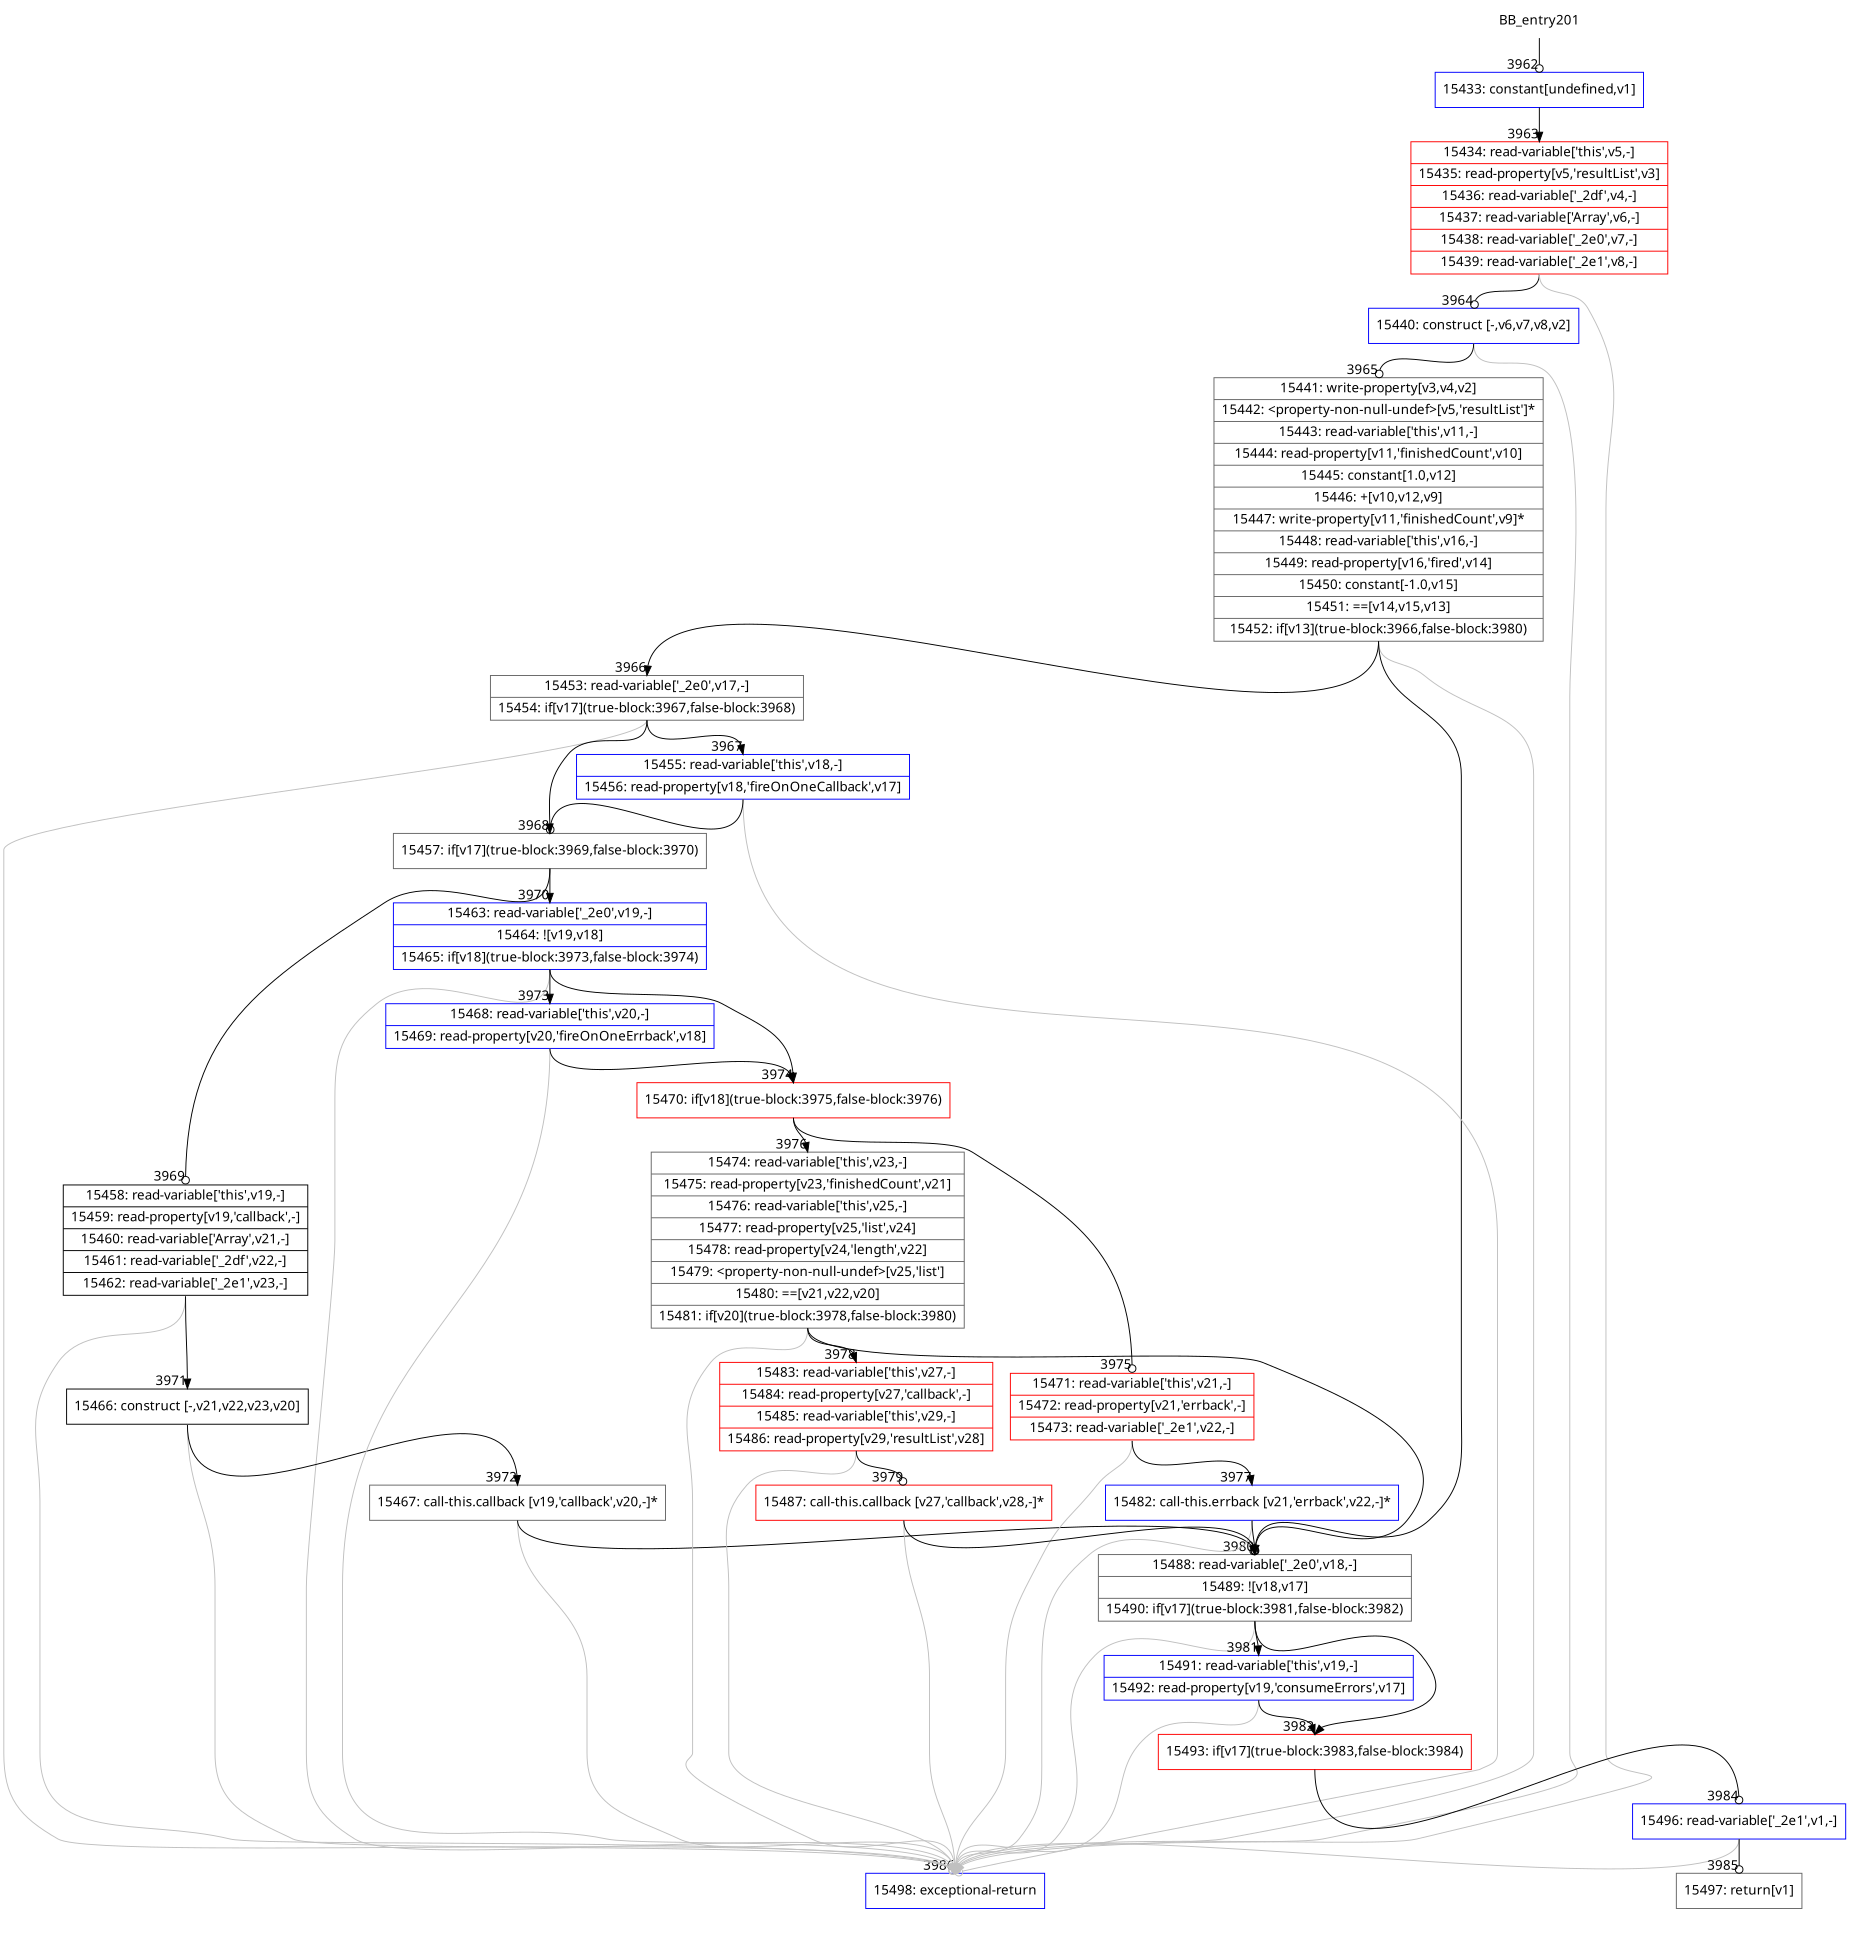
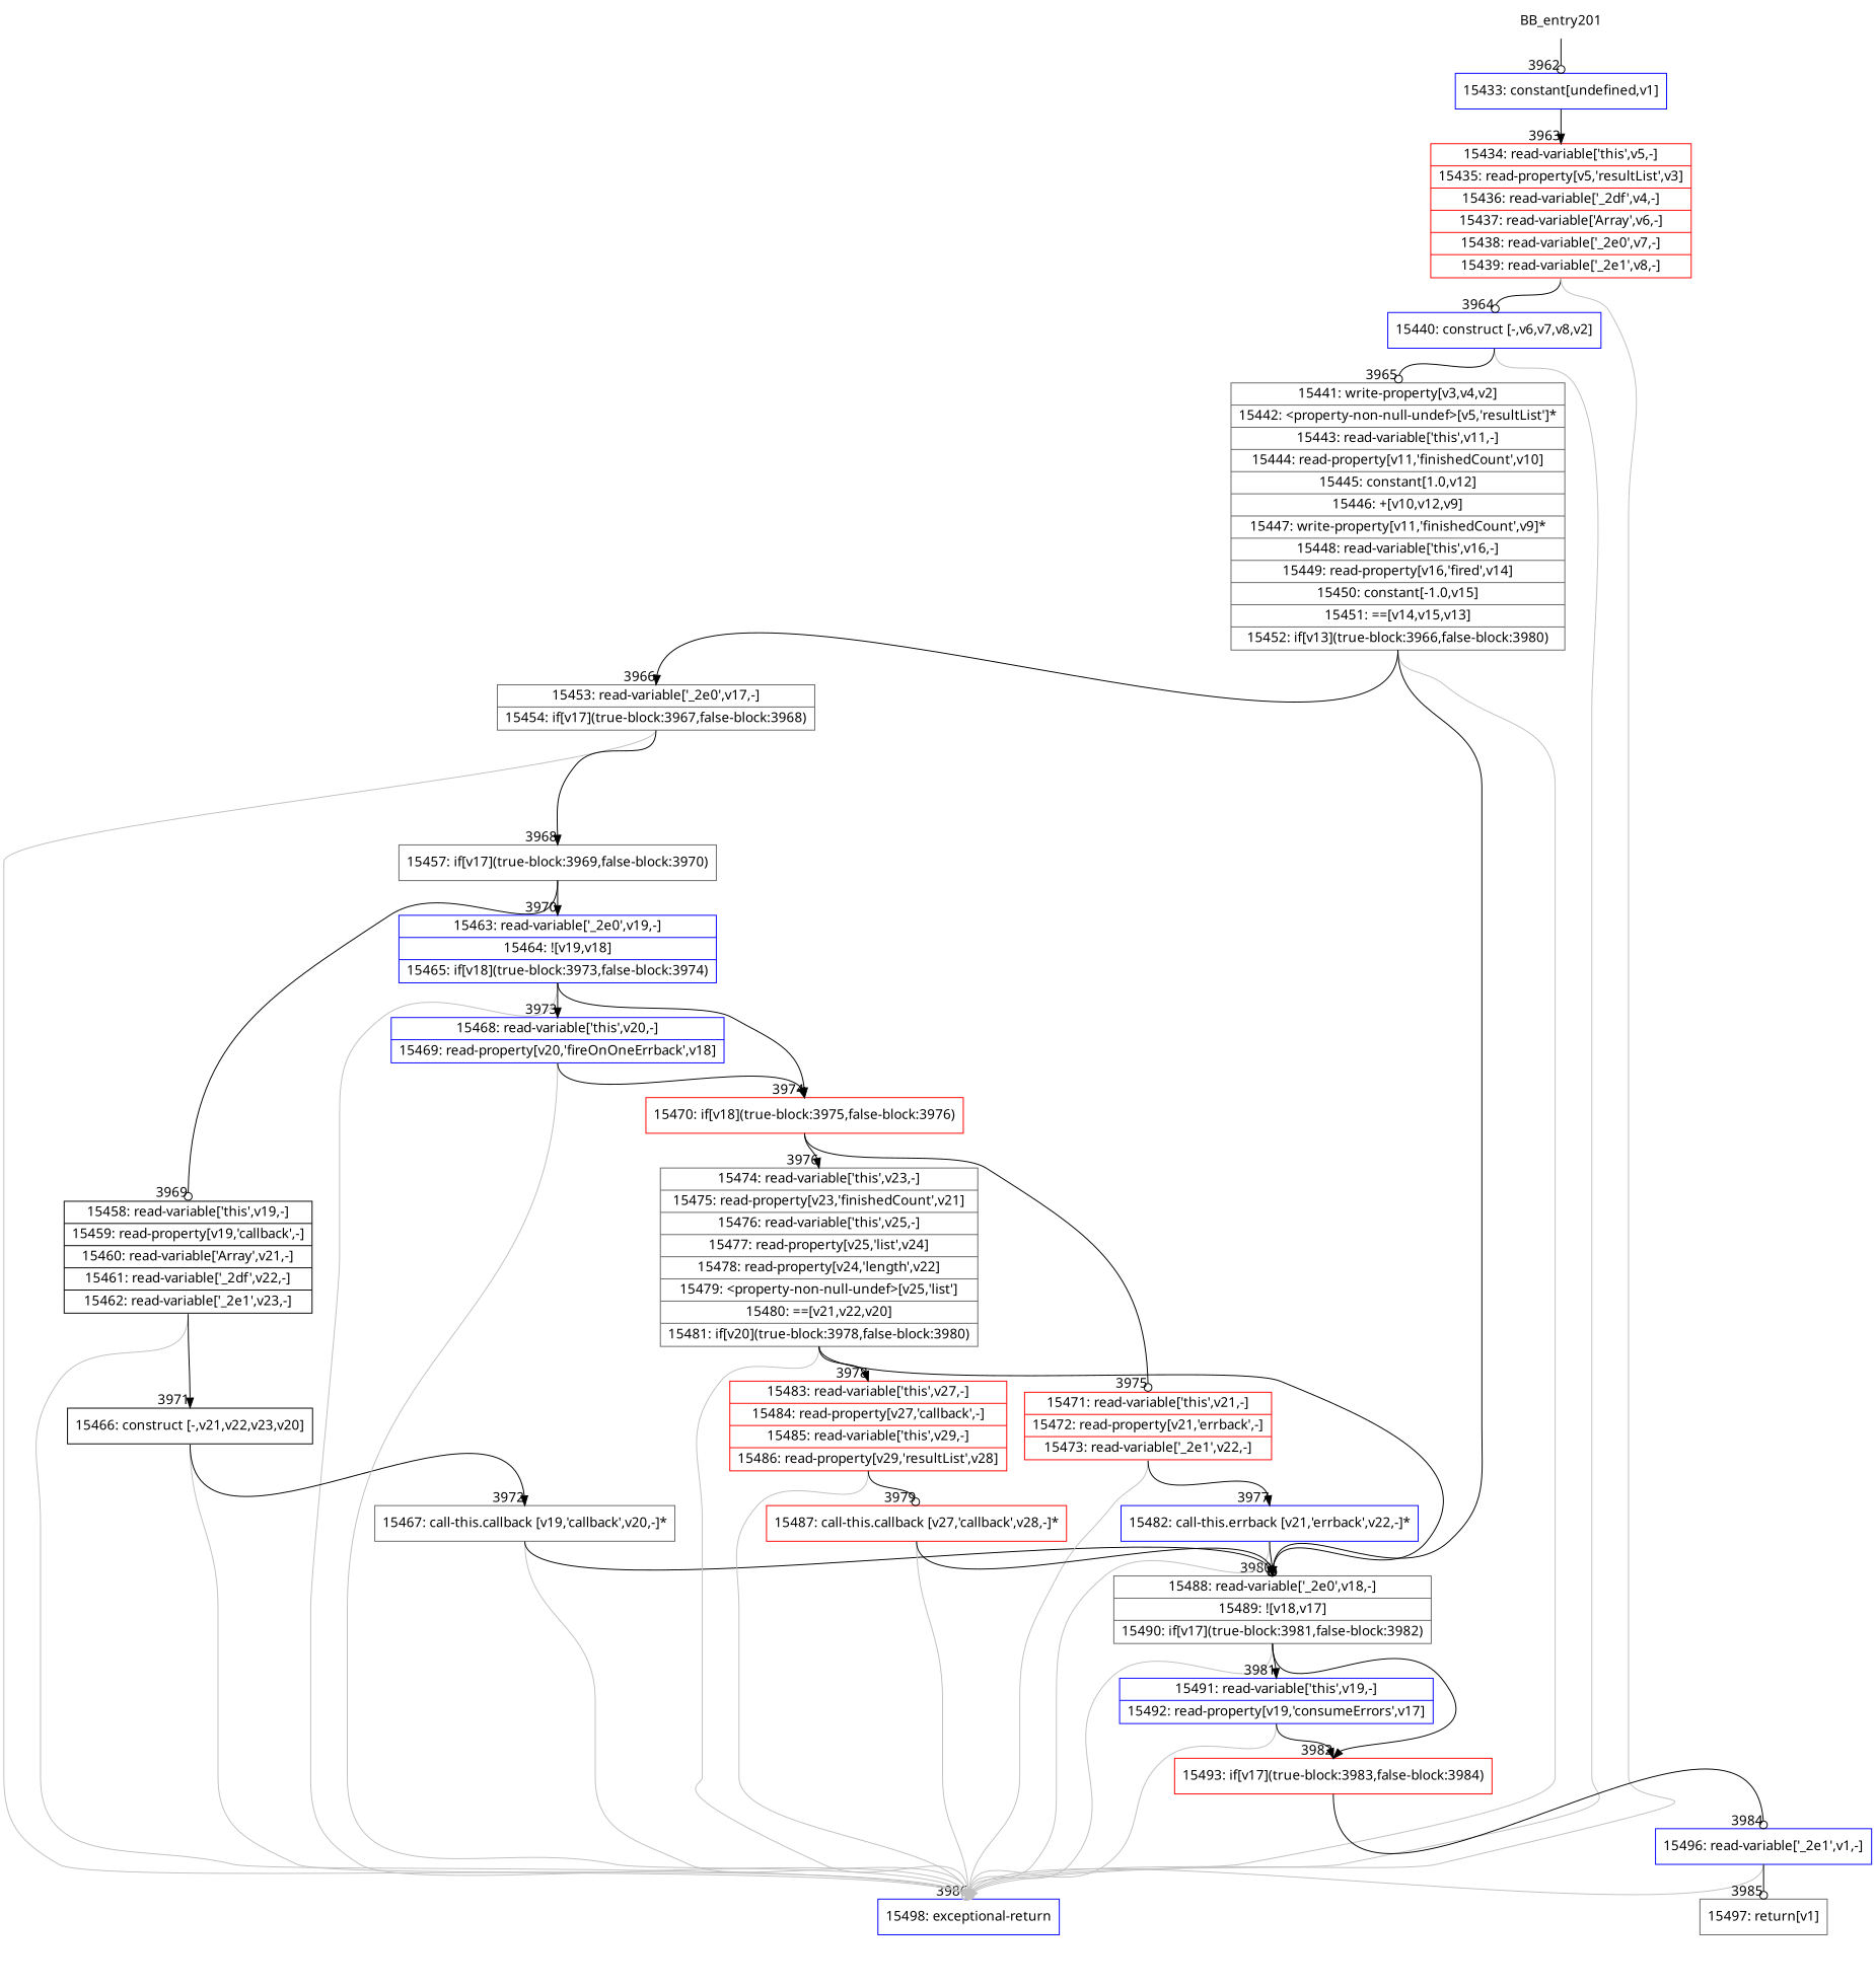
  digraph {
    fontname="Noto Sans"
    rankdir=TD
    node [color=blue fontname="Noto Sans" shape=record]
    edge [arrowhead=normal fontname="Noto Sans" headport=n tailport=s]
    n1 [color=red label=BB_entry201 shape=none]
    n2 [label="{15433: constant[undefined,v1]}"]
    n3 [color=red label="{15434: read-variable['this',v5,-]|15435: read-property[v5,'resultList',v3]|15436: read-variable['_2df',v4,-]|15437: read-variable['Array',v6,-]|15438: read-variable['_2e0',v7,-]|15439: read-variable['_2e1',v8,-]}"]
    n4 [label="{15440: construct [-,v6,v7,v8,v2]}"]
    n5 [label="{15498: exceptional-return}"]
    n6 [color=gray40 label="{15441: write-property[v3,v4,v2]|15442: \<property-non-null-undef\>[v5,'resultList']*|15443: read-variable['this',v11,-]|15444: read-property[v11,'finishedCount',v10]|15445: constant[1.0,v12]|15446: +[v10,v12,v9]|15447: write-property[v11,'finishedCount',v9]*|15448: read-variable['this',v16,-]|15449: read-property[v16,'fired',v14]|15450: constant[-1.0,v15]|15451: ==[v14,v15,v13]|15452: if[v13](true-block:3966,false-block:3980)}"]
    n7 [color=gray40 label="{15453: read-variable['_2e0',v17,-]|15454: if[v17](true-block:3967,false-block:3968)}"]
    n8 [color=gray40 label="{15488: read-variable['_2e0',v18,-]|15489: ![v18,v17]|15490: if[v17](true-block:3981,false-block:3982)}"]
    n9 [color=gray40 label="{15457: if[v17](true-block:3969,false-block:3970)}"]
-   n10 [label="{15455: read-variable['this',v18,-]|15456: read-property[v18,'fireOnOneCallback',v17]}"]
    n11 [color=red label="{15493: if[v17](true-block:3983,false-block:3984)}"]
    n12 [label="{15491: read-variable['this',v19,-]|15492: read-property[v19,'consumeErrors',v17]}"]
    n13 [color=black label="{15458: read-variable['this',v19,-]|15459: read-property[v19,'callback',-]|15460: read-variable['Array',v21,-]|15461: read-variable['_2df',v22,-]|15462: read-variable['_2e1',v23,-]}"]
    n14 [label="{15463: read-variable['_2e0',v19,-]|15464: ![v19,v18]|15465: if[v18](true-block:3973,false-block:3974)}"]
    n15 [label="{15496: read-variable['_2e1',v1,-]}"]
    n16 [color=black label="{15466: construct [-,v21,v22,v23,v20]}"]
    n17 [color=red label="{15470: if[v18](true-block:3975,false-block:3976)}"]
    n18 [label="{15468: read-variable['this',v20,-]|15469: read-property[v20,'fireOnOneErrback',v18]}"]
    n19 [color=gray40 label="{15467: call-this.callback [v19,'callback',v20,-]*}"]
    n20 [color=red label="{15471: read-variable['this',v21,-]|15472: read-property[v21,'errback',-]|15473: read-variable['_2e1',v22,-]}"]
    n21 [color=gray40 label="{15474: read-variable['this',v23,-]|15475: read-property[v23,'finishedCount',v21]|15476: read-variable['this',v25,-]|15477: read-property[v25,'list',v24]|15478: read-property[v24,'length',v22]|15479: \<property-non-null-undef\>[v25,'list']|15480: ==[v21,v22,v20]|15481: if[v20](true-block:3978,false-block:3980)}"]
    n22 [label="{15482: call-this.errback [v21,'errback',v22,-]*}"]
    n23 [color=red label="{15483: read-variable['this',v27,-]|15484: read-property[v27,'callback',-]|15485: read-variable['this',v29,-]|15486: read-property[v29,'resultList',v28]}"]
    n24 [color=red label="{15487: call-this.callback [v27,'callback',v28,-]*}"]
    n25 [color=gray40 label="{15497: return[v1]}"]
    n1 -> n2 [arrowhead=odot headlabel="    3962"]
    n2 -> n3 [headlabel="      3963"]
    n3 -> n4 [arrowhead=odot headlabel="      3964"]
    n3 -> n5 [arrowhead=odot color=gray headlabel="      3986"]
    n4 -> n5 [color=gray]
    n4 -> n6 [arrowhead=odot headlabel="      3965"]
    n6 -> n5 [color=gray]
    n6 -> n7 [headlabel="      3966"]
    n6 -> n8 [arrowhead=odot headlabel="      3980"]
    n7 -> n5 [arrowhead=odot color=gray]
    n7 -> n9 [headlabel="      3968"]
-   n7 -> n10 [headlabel="      3967"]
    n8 -> n5 [arrowhead=odot color=gray]
    n8 -> n11 [headlabel="      3982"]
    n8 -> n12 [headlabel="      3981"]
    n9 -> n13 [arrowhead=odot headlabel="      3969"]
    n9 -> n14 [headlabel="      3970"]
-   n10 -> n5 [arrowhead=odot color=gray]
-   n10 -> n9 [arrowhead=odot]
    n11 -> n15 [arrowhead=odot headlabel="      3984"]
    n12 -> n5 [color=gray]
    n12 -> n11
    n13 -> n5 [arrowhead=odot color=gray]
    n13 -> n16 [headlabel="      3971"]
    n14 -> n5 [color=gray]
    n14 -> n17 [headlabel="      3974"]
    n14 -> n18 [headlabel="      3973"]
    n15 -> n5 [arrowhead=odot color=gray]
    n15 -> n25 [arrowhead=odot headlabel="      3985"]
    n16 -> n5 [arrowhead=odot color=gray]
    n16 -> n19 [headlabel="      3972"]
    n17 -> n20 [arrowhead=odot headlabel="      3975"]
    n17 -> n21 [headlabel="      3976"]
    n18 -> n5 [color=gray]
    n18 -> n17
    n19 -> n5 [color=gray]
    n19 -> n8 [arrowhead=odot]
    n20 -> n5 [color=gray]
    n20 -> n22 [headlabel="      3977"]
    n21 -> n5 [arrowhead=odot color=gray]
    n21 -> n8
    n21 -> n23 [headlabel="      3978"]
    n22 -> n5 [color=gray]
    n22 -> n8 [arrowhead=odot]
    n23 -> n5 [color=gray]
    n23 -> n24 [arrowhead=odot headlabel="      3979"]
    n24 -> n5 [color=gray]
    n24 -> n8
  }
